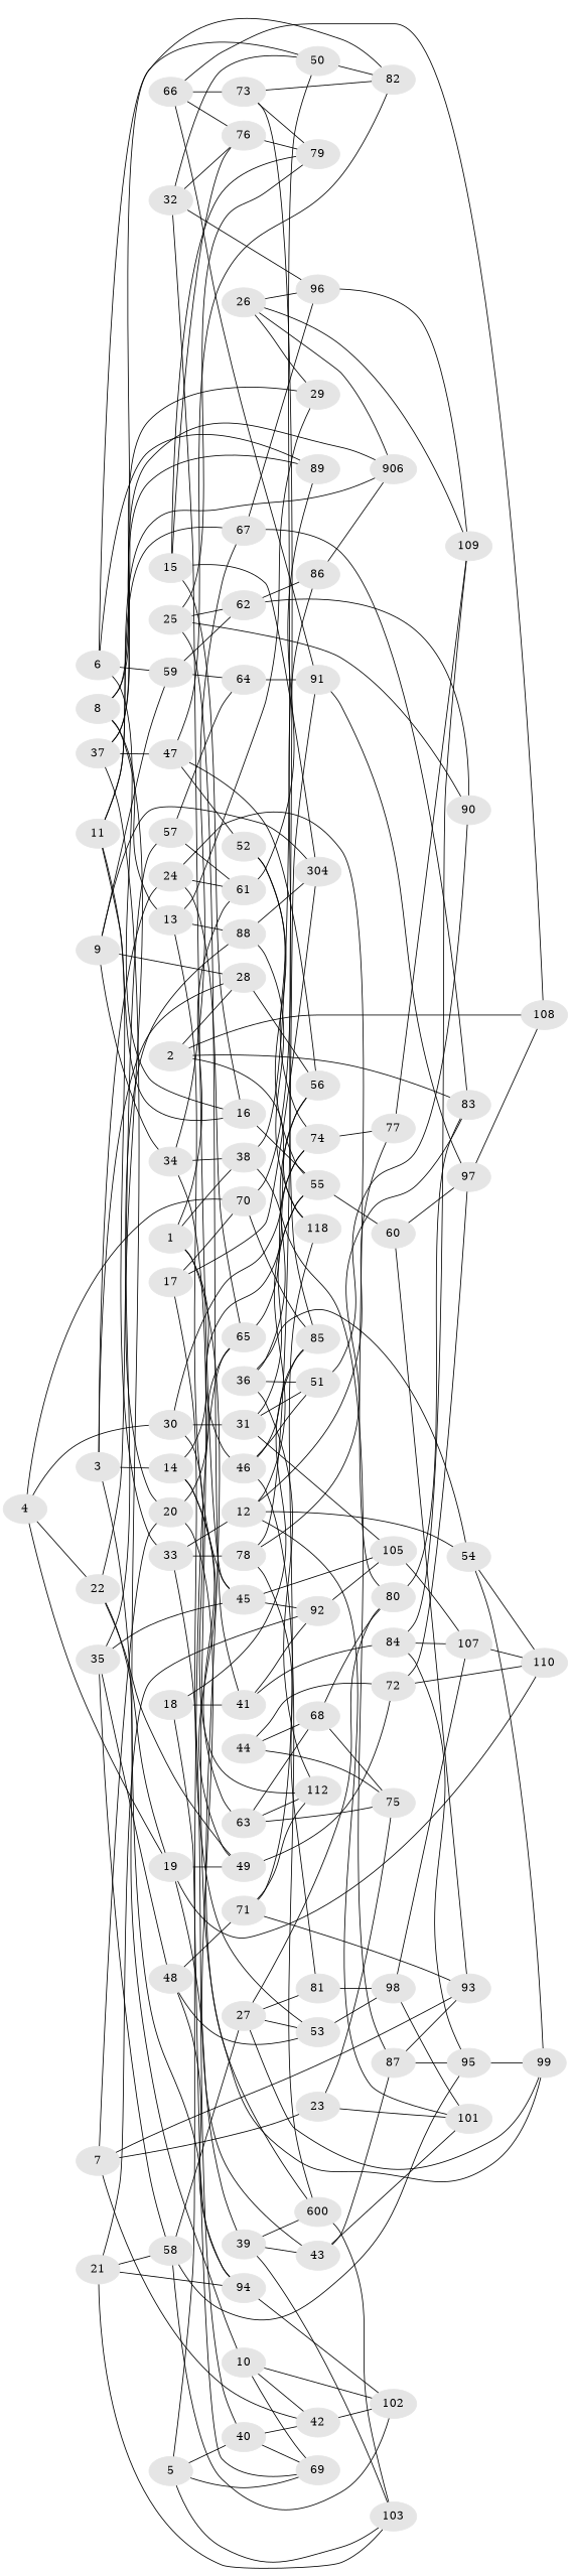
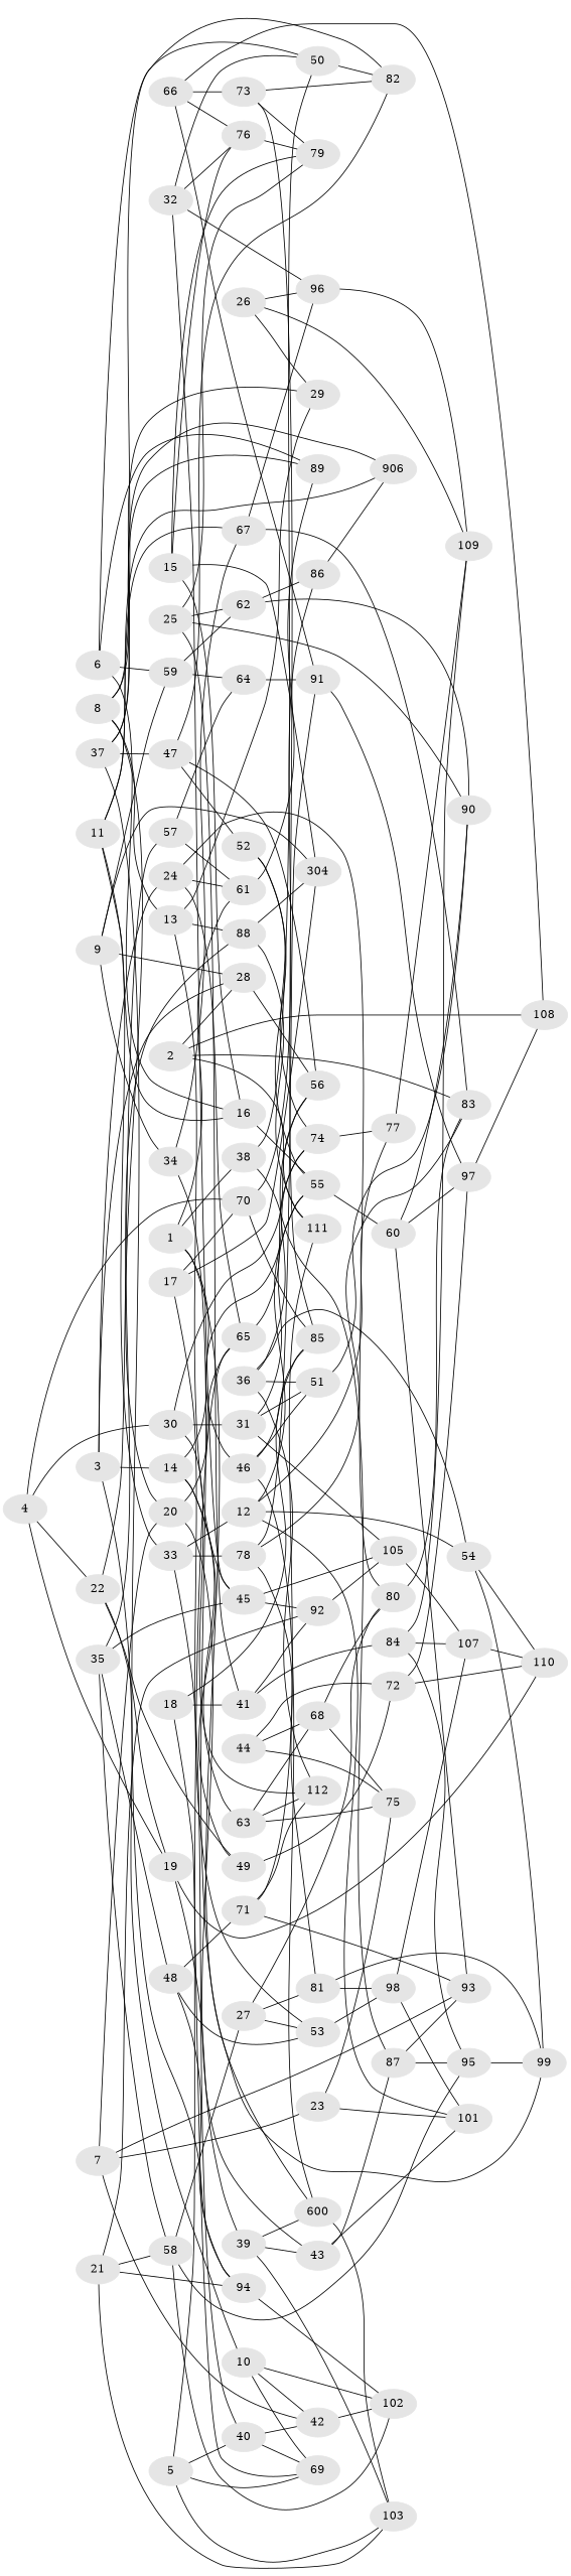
  graph {
    rankdir=LR
    node [color=gray90 style=filled]
    1
    38
    46
    61
    99
    50
    87
    85
    51
    n10 [label=600]
    89
    2
    28
    83
    108
-   111 [label=118]
+   111
    56
    3
    10
    14
    24
    69
    42
    102
    49
    63
    74
    65
    80
    4
    19
    22
    30
    70
    39
    110
    57
    31
    112
    86
    5
    40
    103
    6
    16
    59
    55
    82
    62
    64
    7
    20
    23
    93
    43
    101
    75
    8
    13
    29
    88
    45
    9
    34
    n65 [label=304]
    67
    11
    33
    n69 [label=906]
    12
    78
    96
    54
    77
    60
    109
    72
    68
    15
    76
    79
    52
    17
    53
    98
    18
    41
    92
    84
    21
    58
    94
    27
    95
    105
    44
    81
    25
    90
    26
    91
    107
    32
    35
    48
    71
    36
    37
    47
    97
    66
    73
    1 -- 38
    1 -- 46
    1 -- 61
    1 -- 99
    38 -- 50
    38 -- 87
    46 -- 85
    46 -- 51
    46 -- n10
    61 -- 89
    50 -- 82
    87 -- 93
    87 -- 95
    51 -- 90
    n10 -- 103
    2 -- 28
    2 -- 83
    2 -- 108
    2 -- 111
    28 -- 56
    3 -- 28
    3 -- 10
    3 -- 14
    3 -- 24
    10 -- 69
    10 -- 42
    10 -- 102
    14 -- 49
    14 -- 63
    14 -- 74
    24 -- 61
    24 -- 65
    24 -- 80
    42 -- 102
    49 -- 72
    63 -- 112
    63 -- 75
    63 -- 68
    74 -- 77
    65 -- 74
    80 -- 83
    4 -- 19
    4 -- 22
    4 -- 30
    4 -- 70
-   19 -- 49
    19 -- 39
    19 -- 110
    22 -- 49
    22 -- 19
    22 -- 57
    30 -- 56
    30 -- 31
    30 -- 112
    70 -- 85
    70 -- 86
    39 -- n10
    39 -- 103
    39 -- 43
    57 -- 61
    57 -- 64
    31 -- 51
    31 -- 55
    31 -- 105
    86 -- n69
    5 -- 69
    5 -- 65
    5 -- 40
    5 -- 103
    40 -- 69
    40 -- 42
    6 -- 50
    6 -- 89
    6 -- 16
    6 -- 59
    16 -- 55
    59 -- 62
    59 -- 64
    55 -- 60
    62 -- 86
    62 -- 90
    64 -- 91
    7 -- 42
    7 -- 20
    7 -- 23
    7 -- 93
    20 -- 65
    20 -- 43
    23 -- 101
    23 -- 75
    43 -- 87
    43 -- 101
    8 -- 82
    8 -- 20
    8 -- 13
    8 -- 29
    13 -- 29
    13 -- 88
    13 -- 45
    88 -- 111
    88 -- n65
    45 -- 92
    45 -- 105
    9 -- 28
    9 -- 59
    9 -- 34
    9 -- n65
-   34 -- 38
    34 -- n10
    34 -- 67
    67 -- 83
    67 -- 96
    11 -- 16
    11 -- 67
    11 -- 33
    11 -- n69
    33 -- 40
    33 -- 12
    33 -- 78
    12 -- 55
    12 -- 101
    12 -- 54
    12 -- 77
    78 -- 83
    78 -- 81
    78 -- 91
    96 -- 109
    54 -- 99
    54 -- 110
    77 -- 109
    60 -- 93
+   60 -- 90
    60 -- 97
    72 -- 110
    72 -- 97
    68 -- 80
    68 -- 75
    15 -- 16
    15 -- n65
    15 -- 76
    15 -- 79
    76 -- 79
    52 -- 74
    52 -- 55
    17 -- 70
    17 -- n65
    17 -- 53
    53 -- 98
    98 -- 101
    98 -- 107
    18 -- 85
    18 -- 69
    18 -- 41
    41 -- 92
    41 -- 84
    92 -- 105
    84 -- 109
    84 -- 95
    84 -- 107
    21 -- 103
    21 -- 92
    21 -- 58
    21 -- 94
    58 -- 102
    58 -- 27
    58 -- 95
    94 -- 102
    27 -- 80
    27 -- 53
    27 -- 81
    95 -- 99
    105 -- 107
    44 -- 75
    44 -- 72
    44 -- 68
-   27 -- 99
+   81 -- 99
    81 -- 98
    25 -- 62
    25 -- 79
    25 -- 41
    25 -- 90
    26 -- 29
-   26 -- n69
    26 -- 96
    26 -- 109
    91 -- 97
    107 -- 110
    32 -- 50
    32 -- 45
    32 -- 96
    32 -- 76
    35 -- 88
    35 -- 45
    35 -- 58
    35 -- 48
    48 -- 53
    48 -- 94
    48 -- 71
    71 -- 111
    71 -- 112
    71 -- 93
    36 -- 51
    36 -- 56
    36 -- 112
    36 -- 54
    37 -- 89
    37 -- n69
    37 -- 94
    37 -- 47
    47 -- 56
    47 -- 82
    47 -- 52
    97 -- 108
    66 -- 108
    66 -- 76
    66 -- 91
    66 -- 73
    73 -- 85
    73 -- 82
    73 -- 79
  }
